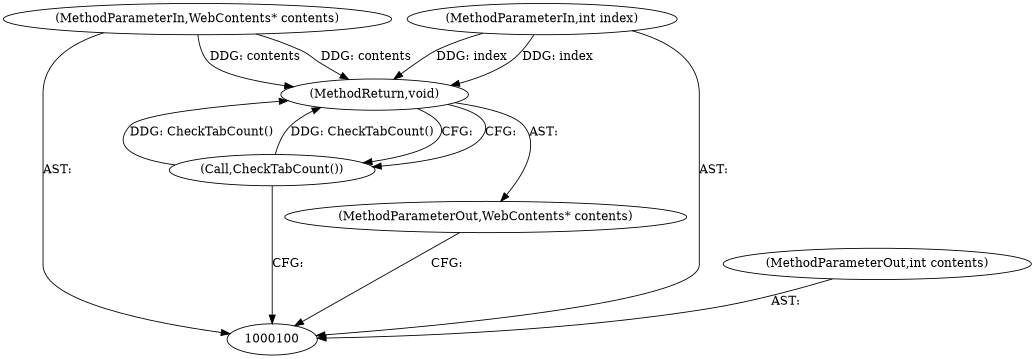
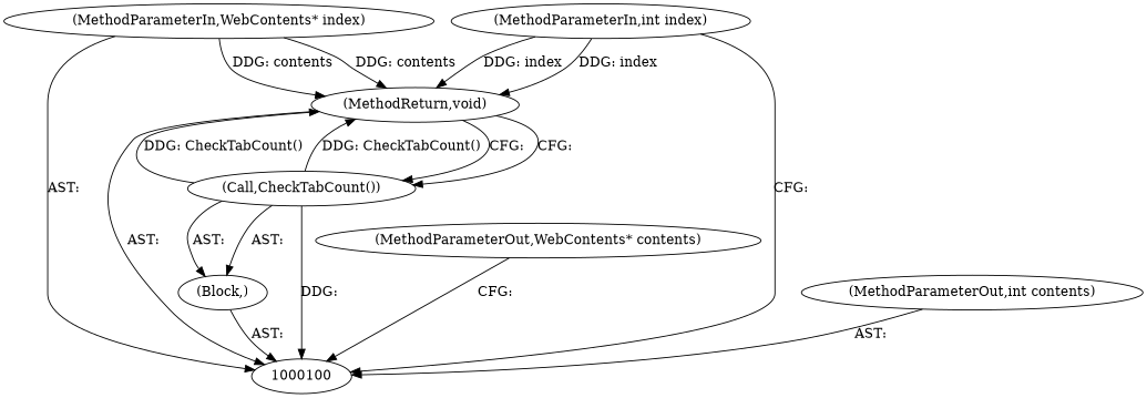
  digraph {
    n1 [label="(MethodReturn,void)"]
    n2 [label="(Call,CheckTabCount())"]
    1000100
-   n5 [label="(MethodParameterIn,WebContents* contents)"]
+   n4 [label="(Block,)"]
+   n5 [label="(MethodParameterIn,WebContents* index)"]
    n6 [label="(MethodParameterOut,WebContents* contents)"]
    n7 [label="(MethodParameterIn,int index)"]
    n8 [label="(MethodParameterOut,int contents)"]
    n1 -> n2 [label="CFG: "]
    n1 -> n2 [label="CFG: "]
-   n1 -> n6 [label="AST: "]
+   n1 -> 1000100 [label="AST: "]
    n2 -> n1 [label="DDG: CheckTabCount()"]
    n2 -> n1 [label="DDG: CheckTabCount()"]
-   n2 -> 1000100 [label="CFG: "]
+   n2 -> 1000100 [label="DDG: "]
+   n2 -> n4 [label="AST: "]
+   n2 -> n4 [label="AST: "]
+   n4 -> 1000100 [label="AST: "]
    n5 -> n1 [label="DDG: contents"]
    n5 -> n1 [label="DDG: contents"]
    n5 -> 1000100 [label="AST: "]
    n6 -> 1000100 [label="CFG: "]
    n7 -> n1 [label="DDG: index"]
    n7 -> n1 [label="DDG: index"]
-   n7 -> 1000100 [label="AST: "]
+   n7 -> 1000100 [label="CFG: "]
    n8 -> 1000100 [label="AST: "]
  }
